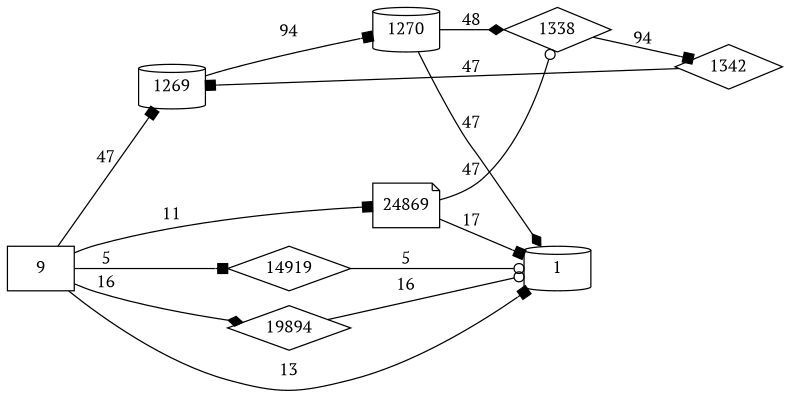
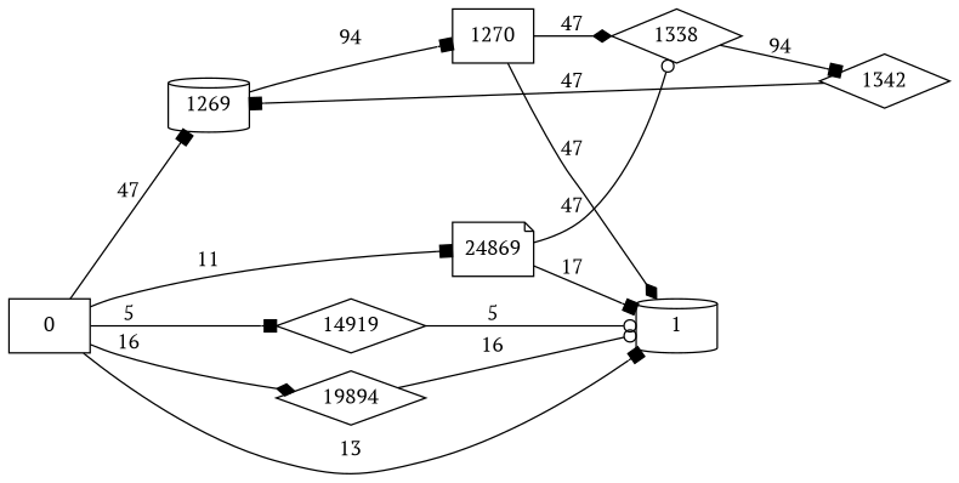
  digraph {
    fontname="PT Serif"
    rankdir=LR
    node [fontname="PT Serif" shape=diamond]
    edge [arrowhead=box fontname="PT Serif"]
    1269 [shape=cylinder]
-   1270 [shape=cylinder]
+   1270 [shape=box]
    1338
    1 [shape=cylinder]
    1342
    14919
    19894
    24869 [shape=note]
-   0 [shape=box label=9]
+   0 [shape=box]
    1269 -> 1270 [label=94]
-   1270 -> 1338 [arrowhead=diamond label=48]
+   1270 -> 1338 [arrowhead=diamond label=47]
    1270 -> 1 [arrowhead=diamond label=47]
    1338 -> 1342 [label=94]
    1342 -> 1269 [label=47]
    14919 -> 1 [arrowhead=odot label=5]
    19894 -> 1 [arrowhead=odot label=16]
    24869 -> 1338 [arrowhead=odot label=47]
    24869 -> 1 [label=17]
    0 -> 1269 [label=47]
    0 -> 1 [label=13]
    0 -> 14919 [label=5]
    0 -> 19894 [arrowhead=diamond label=16]
    0 -> 24869 [label=11]
  }
